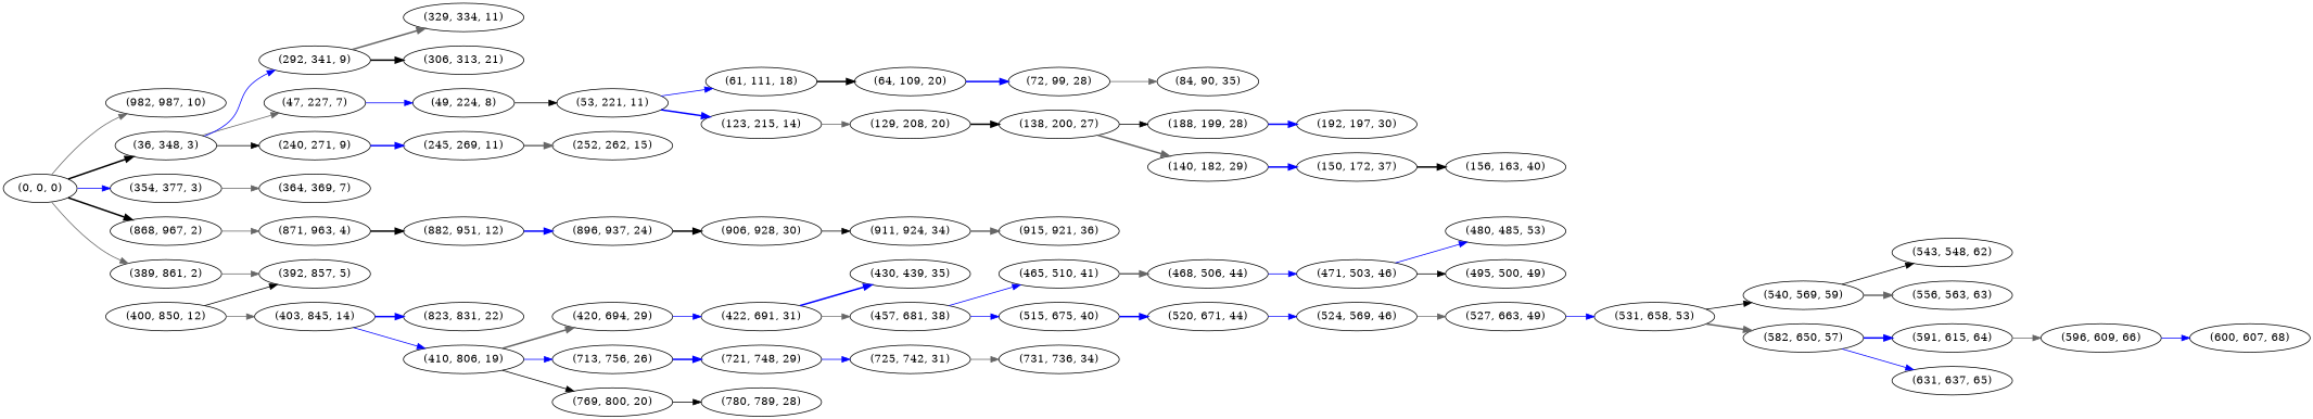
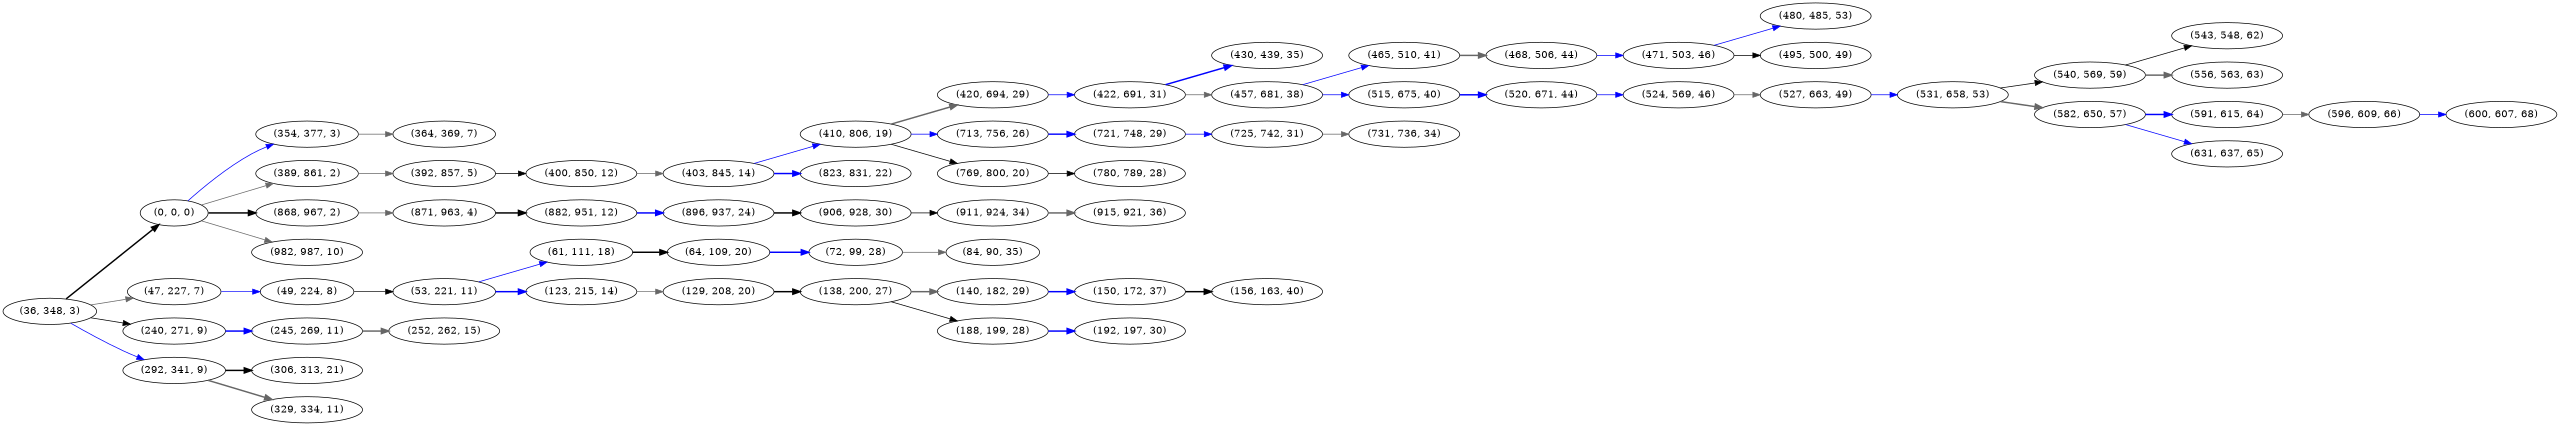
  digraph {
    rankdir=LR
    edge [color=blue style=solid]
    "(0, 0, 0)"
    "(36, 348, 3)"
    "(354, 377, 3)"
    "(389, 861, 2)"
    "(868, 967, 2)"
    "(982, 987, 10)"
    "(47, 227, 7)"
    "(240, 271, 9)"
    "(292, 341, 9)"
    "(364, 369, 7)"
    "(392, 857, 5)"
    "(871, 963, 4)"
    "(49, 224, 8)"
    "(245, 269, 11)"
    "(306, 313, 21)"
    "(329, 334, 11)"
    "(53, 221, 11)"
    "(61, 111, 18)"
    "(123, 215, 14)"
    "(64, 109, 20)"
    "(129, 208, 20)"
    "(72, 99, 28)"
    "(84, 90, 35)"
    "(138, 200, 27)"
    "(140, 182, 29)"
    "(188, 199, 28)"
    "(150, 172, 37)"
    "(192, 197, 30)"
    "(156, 163, 40)"
    "(252, 262, 15)"
    "(400, 850, 12)"
    "(403, 845, 14)"
    "(410, 806, 19)"
    "(823, 831, 22)"
    "(420, 694, 29)"
    "(713, 756, 26)"
    "(769, 800, 20)"
    "(422, 691, 31)"
    "(721, 748, 29)"
    "(780, 789, 28)"
    "(430, 439, 35)"
    "(457, 681, 38)"
    "(465, 510, 41)"
    "(515, 675, 40)"
    "(468, 506, 44)"
    "(520, 671, 44)"
    "(471, 503, 46)"
    "(480, 485, 53)"
    "(495, 500, 49)"
    n50 [label="(524, 569, 46)"]
    "(527, 663, 49)"
    "(531, 658, 53)"
    "(540, 569, 59)"
    n54 [label="(582, 650, 57)"]
    "(543, 548, 62)"
    "(556, 563, 63)"
    "(591, 615, 64)"
    "(631, 637, 65)"
    "(596, 609, 66)"
    "(600, 607, 68)"
    "(725, 742, 31)"
    "(731, 736, 34)"
    "(882, 951, 12)"
    "(896, 937, 24)"
    "(906, 928, 30)"
    "(911, 924, 34)"
    "(915, 921, 36)"
-   "(0, 0, 0)" -> "(36, 348, 3)" [color=black style=bold]
+   "(36, 348, 3)" -> "(0, 0, 0)" [color=black style=bold]
    "(0, 0, 0)" -> "(354, 377, 3)"
    "(0, 0, 0)" -> "(389, 861, 2)" [color=gray40]
    "(0, 0, 0)" -> "(868, 967, 2)" [color=black style=bold]
    "(0, 0, 0)" -> "(982, 987, 10)" [color=gray40]
    "(36, 348, 3)" -> "(47, 227, 7)" [color=gray40]
    "(36, 348, 3)" -> "(240, 271, 9)" [color=black]
    "(36, 348, 3)" -> "(292, 341, 9)"
    "(354, 377, 3)" -> "(364, 369, 7)" [color=gray40]
    "(389, 861, 2)" -> "(392, 857, 5)" [color=gray40]
    "(868, 967, 2)" -> "(871, 963, 4)" [color=gray40]
    "(47, 227, 7)" -> "(49, 224, 8)"
    "(240, 271, 9)" -> "(245, 269, 11)" [style=bold]
    "(292, 341, 9)" -> "(306, 313, 21)" [color=black style=bold]
    "(292, 341, 9)" -> "(329, 334, 11)" [color=gray40 style=bold]
-   "(400, 850, 12)" -> "(392, 857, 5)" [color=black]
+   "(392, 857, 5)" -> "(400, 850, 12)" [color=black]
    "(871, 963, 4)" -> "(882, 951, 12)" [color=black style=bold]
    "(49, 224, 8)" -> "(53, 221, 11)" [color=black]
    "(245, 269, 11)" -> "(252, 262, 15)" [color=gray40 style=bold]
    "(53, 221, 11)" -> "(61, 111, 18)"
    "(53, 221, 11)" -> "(123, 215, 14)" [style=bold]
    "(61, 111, 18)" -> "(64, 109, 20)" [color=black style=bold]
    "(123, 215, 14)" -> "(129, 208, 20)" [color=gray40]
    "(64, 109, 20)" -> "(72, 99, 28)" [style=bold]
    "(129, 208, 20)" -> "(138, 200, 27)" [color=black style=bold]
    "(72, 99, 28)" -> "(84, 90, 35)" [color=gray40]
    "(138, 200, 27)" -> "(140, 182, 29)" [color=gray40 style=bold]
    "(138, 200, 27)" -> "(188, 199, 28)" [color=black]
    "(140, 182, 29)" -> "(150, 172, 37)" [style=bold]
    "(188, 199, 28)" -> "(192, 197, 30)" [style=bold]
    "(150, 172, 37)" -> "(156, 163, 40)" [color=black style=bold]
    "(400, 850, 12)" -> "(403, 845, 14)" [color=gray40]
    "(403, 845, 14)" -> "(410, 806, 19)"
    "(403, 845, 14)" -> "(823, 831, 22)" [style=bold]
    "(410, 806, 19)" -> "(420, 694, 29)" [color=gray40 style=bold]
    "(410, 806, 19)" -> "(713, 756, 26)"
    "(410, 806, 19)" -> "(769, 800, 20)" [color=black]
    "(420, 694, 29)" -> "(422, 691, 31)"
    "(713, 756, 26)" -> "(721, 748, 29)" [style=bold]
    "(769, 800, 20)" -> "(780, 789, 28)" [color=black]
    "(422, 691, 31)" -> "(430, 439, 35)" [style=bold]
    "(422, 691, 31)" -> "(457, 681, 38)" [color=gray40]
    "(721, 748, 29)" -> "(725, 742, 31)"
    "(457, 681, 38)" -> "(465, 510, 41)"
    "(457, 681, 38)" -> "(515, 675, 40)"
    "(465, 510, 41)" -> "(468, 506, 44)" [color=gray40 style=bold]
    "(515, 675, 40)" -> "(520, 671, 44)" [style=bold]
    "(468, 506, 44)" -> "(471, 503, 46)"
    "(520, 671, 44)" -> n50
    "(471, 503, 46)" -> "(480, 485, 53)"
    "(471, 503, 46)" -> "(495, 500, 49)" [color=black]
    n50 -> "(527, 663, 49)" [color=gray40]
    "(527, 663, 49)" -> "(531, 658, 53)"
    "(531, 658, 53)" -> "(540, 569, 59)" [color=black]
    "(531, 658, 53)" -> n54 [color=gray40 style=bold]
    "(540, 569, 59)" -> "(543, 548, 62)" [color=black]
    "(540, 569, 59)" -> "(556, 563, 63)" [color=gray40 style=bold]
    n54 -> "(591, 615, 64)" [style=bold]
    n54 -> "(631, 637, 65)"
    "(591, 615, 64)" -> "(596, 609, 66)" [color=gray40]
    "(596, 609, 66)" -> "(600, 607, 68)"
    "(725, 742, 31)" -> "(731, 736, 34)" [color=gray40]
    "(882, 951, 12)" -> "(896, 937, 24)" [style=bold]
    "(896, 937, 24)" -> "(906, 928, 30)" [color=black style=bold]
    "(906, 928, 30)" -> "(911, 924, 34)" [color=black]
    "(911, 924, 34)" -> "(915, 921, 36)" [color=gray40 style=bold]
  }
